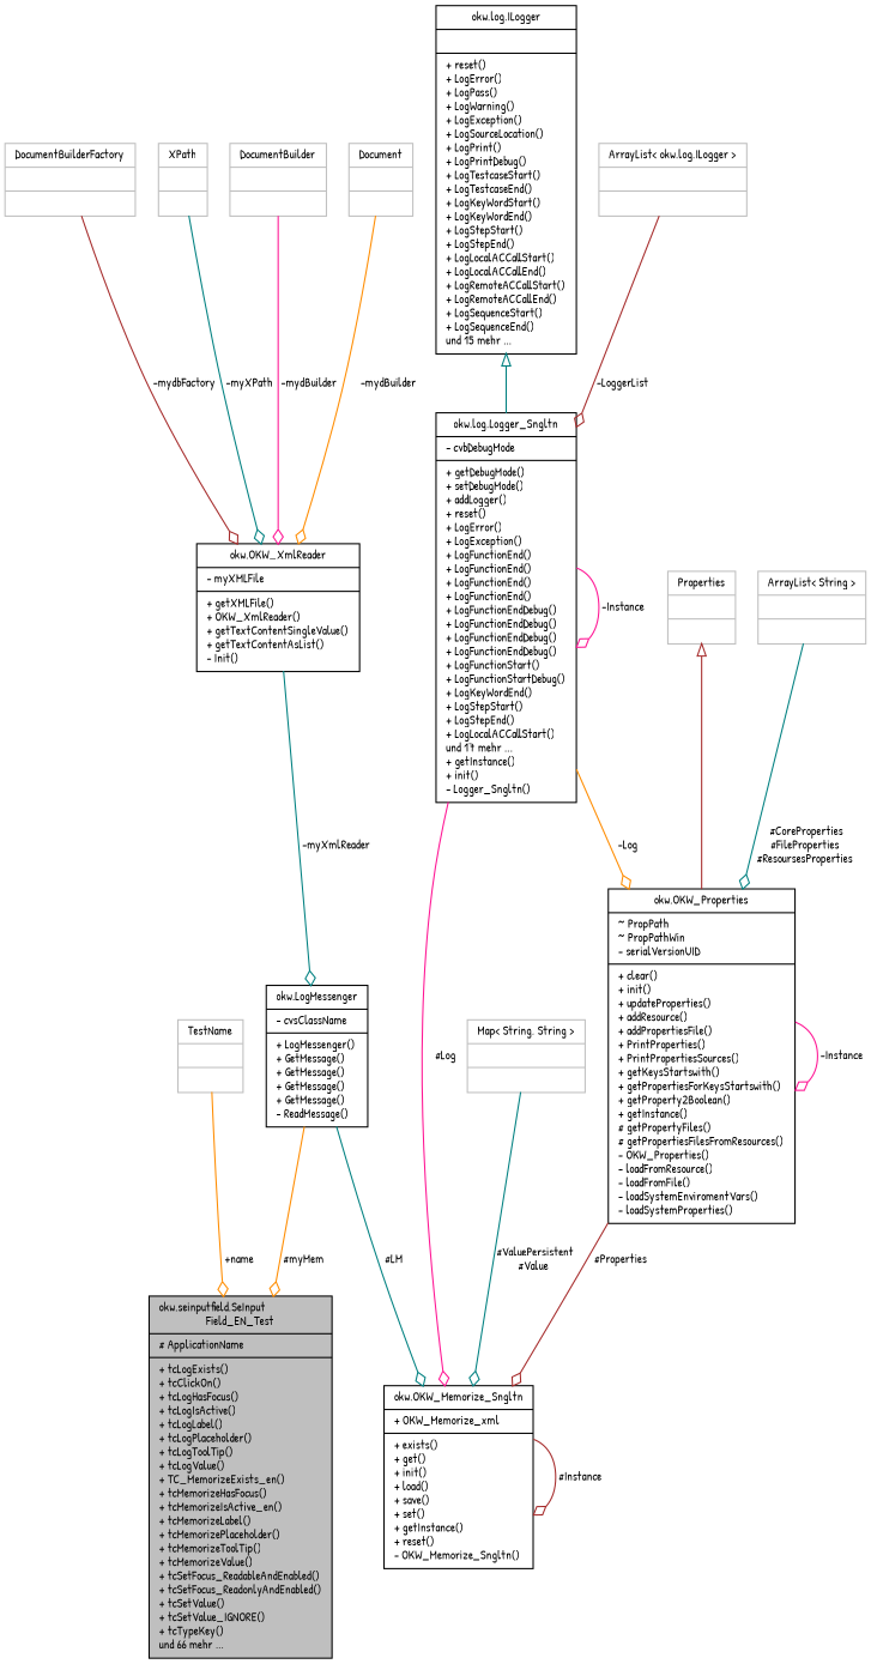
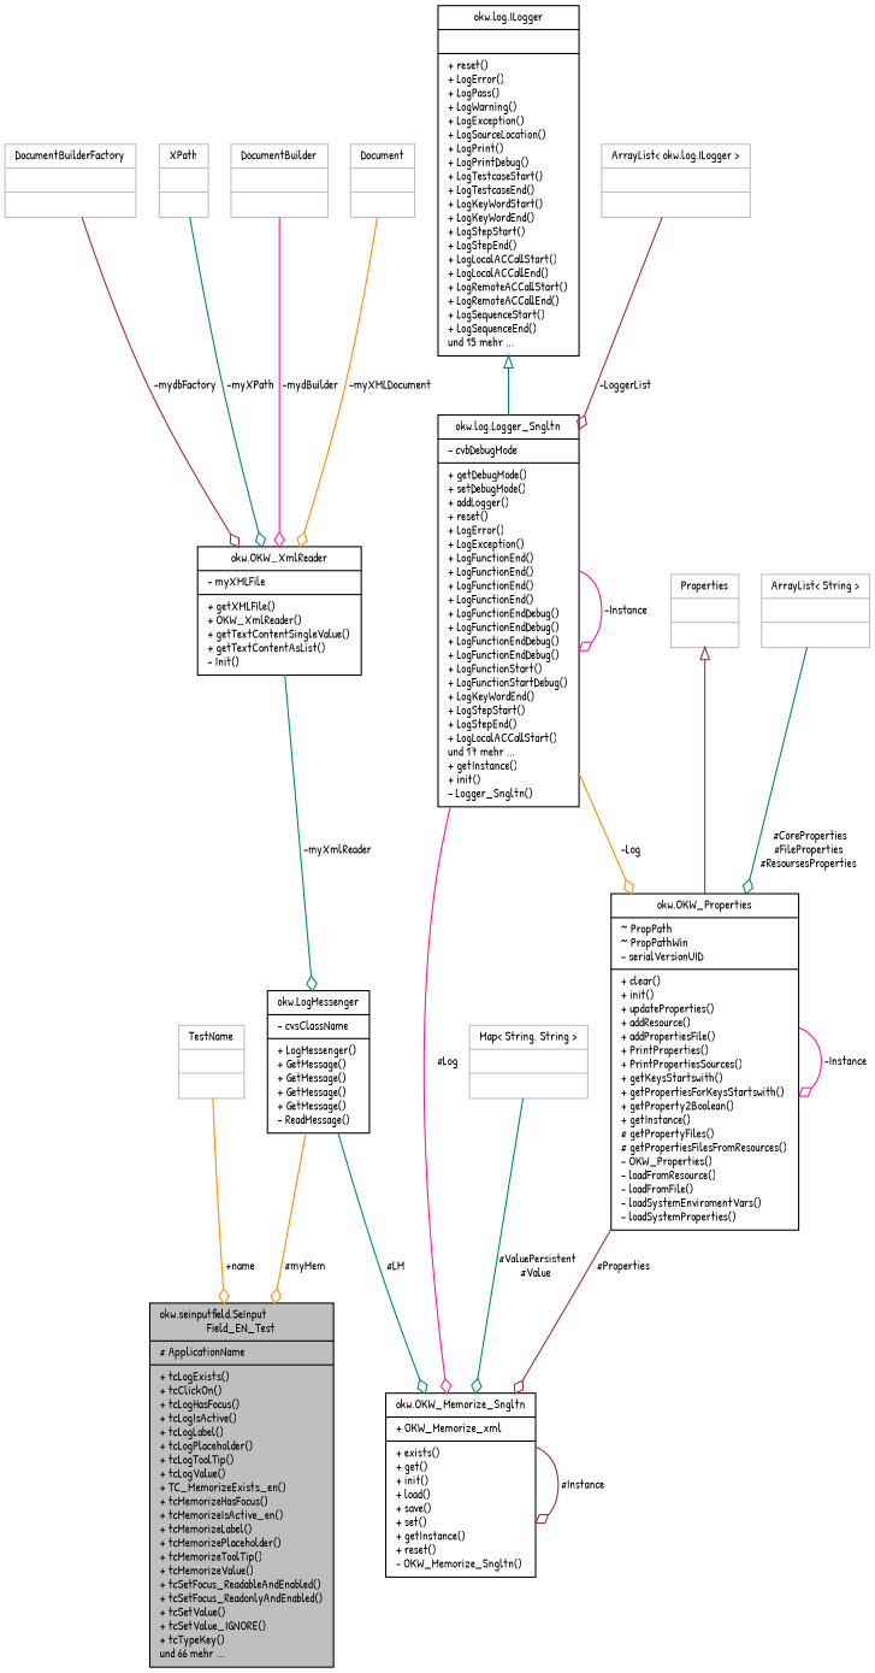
  digraph {
    fontname="Patrick Hand"
    node [color=grey75 fillcolor=white fontname="Patrick Hand" fontsize=10 shape=record style=filled]
    edge [arrowhead=odiamond color=teal fontname="Patrick Hand" fontsize=10 labelfontname=Helvetica labelfontsize=10 style=solid]
    n1 [color=black fillcolor=grey75 fontcolor=black height=0.2 label="{okw.seinputfield.SeInput\lField_EN_Test\n|# ApplicationName\l|+ tcLogExists()\l+ tcClickOn()\l+ tcLogHasFocus()\l+ tcLogIsActive()\l+ tcLogLabel()\l+ tcLogPlaceholder()\l+ tcLogToolTip()\l+ tcLogValue()\l+ TC_MemorizeExists_en()\l+ tcMemorizeHasFocus()\l+ tcMemorizeIsActive_en()\l+ tcMemorizeLabel()\l+ tcMemorizePlaceholder()\l+ tcMemorizeToolTip()\l+ tcMemorizeValue()\l+ tcSetFocus_ReadableAndEnabled()\l+ tcSetFocus_ReadonlyAndEnabled()\l+ tcSetValue()\l+ tcSetValue_IGNORE()\l+ tcTypeKey()\lund 66 mehr ...\l}" width=0.4]
    n2 [height=0.2 label="{TestName\n||}" width=0.4]
    n3 [color=black height=0.2 label="{okw.OKW_Memorize_Sngltn\n|+ OKW_Memorize_xml\l|+ exists()\l+ get()\l+ init()\l+ load()\l+ save()\l+ set()\l+ getInstance()\l+ reset()\l- OKW_Memorize_Sngltn()\l}" width=0.4]
    n4 [color=black height=0.2 label="{okw.LogMessenger\n|- cvsClassName\l|+ LogMessenger()\l+ GetMessage()\l+ GetMessage()\l+ GetMessage()\l+ GetMessage()\l- ReadMessage()\l}" width=0.4]
    n5 [color=black height=0.2 label="{okw.OKW_XmlReader\n|- myXMLFile\l|+ getXMLFile()\l+ OKW_XmlReader()\l+ getTextContentSingleValue()\l+ getTextContentAsList()\l- Init()\l}" width=0.4]
    n6 [height=0.2 label="{DocumentBuilderFactory\n||}" width=0.4]
    n7 [height=0.2 label="{XPath\n||}" width=0.4]
    n8 [height=0.2 label="{DocumentBuilder\n||}" width=0.4]
    n9 [height=0.2 label="{Document\n||}" width=0.4]
    n10 [height=0.2 label="{Map\< String, String \>\n||}" width=0.4]
    n11 [color=black height=0.2 label="{okw.OKW_Properties\n|~ PropPath\l~ PropPathWin\l- serialVersionUID\l|+ clear()\l+ init()\l+ updateProperties()\l+ addResource()\l+ addPropertiesFile()\l+ PrintProperties()\l+ PrintPropertiesSources()\l+ getKeysStartswith()\l+ getPropertiesForKeysStartswith()\l+ getProperty2Boolean()\l+ getInstance()\l# getPropertyFiles()\l# getPropertiesFilesFromResources()\l- OKW_Properties()\l- loadFromResource()\l- loadFromFile()\l- loadSystemEnviromentVars()\l- loadSystemProperties()\l}" width=0.4]
    n12 [height=0.2 label="{Properties\n||}" width=0.4]
    n13 [height=0.2 label="{ArrayList\< String \>\n||}" width=0.4]
    n14 [color=black height=0.2 label="{okw.log.Logger_Sngltn\n|- cvbDebugMode\l|+ getDebugMode()\l+ setDebugMode()\l+ addLogger()\l+ reset()\l+ LogError()\l+ LogException()\l+ LogFunctionEnd()\l+ LogFunctionEnd()\l+ LogFunctionEnd()\l+ LogFunctionEnd()\l+ LogFunctionEndDebug()\l+ LogFunctionEndDebug()\l+ LogFunctionEndDebug()\l+ LogFunctionEndDebug()\l+ LogFunctionStart()\l+ LogFunctionStartDebug()\l+ LogKeyWordEnd()\l+ LogStepStart()\l+ LogStepEnd()\l+ LogLocalACCallStart()\lund 17 mehr ...\l+ getInstance()\l+ init()\l- Logger_Sngltn()\l}" width=0.4]
    n15 [color=black height=0.2 label="{okw.log.ILogger\n||+ reset()\l+ LogError()\l+ LogPass()\l+ LogWarning()\l+ LogException()\l+ LogSourceLocation()\l+ LogPrint()\l+ LogPrintDebug()\l+ LogTestcaseStart()\l+ LogTestcaseEnd()\l+ LogKeyWordStart()\l+ LogKeyWordEnd()\l+ LogStepStart()\l+ LogStepEnd()\l+ LogLocalACCallStart()\l+ LogLocalACCallEnd()\l+ LogRemoteACCallStart()\l+ LogRemoteACCallEnd()\l+ LogSequenceStart()\l+ LogSequenceEnd()\lund 15 mehr ...\l}" width=0.4]
    n16 [height=0.2 label="{ArrayList\< okw.log.ILogger \>\n||}" width=0.4]
    n2 -> n1 [color=darkorange label=" +name"]
    n3 -> n3 [color=brown label=" #Instance"]
    n4 -> n1 [color=darkorange label=" #myMem"]
    n4 -> n3 [label=" #LM"]
    n5 -> n4 [label=" -myXmlReader"]
    n6 -> n5 [color=brown label=" -mydbFactory"]
    n7 -> n5 [label=" -myXPath"]
    n8 -> n5 [color=deeppink label=" -mydBuilder"]
-   n9 -> n5 [color=darkorange label=" -mydBuilder"]
+   n9 -> n5 [color=darkorange label=" -myXMLDocument"]
    n10 -> n3 [label=" #ValuePersistent\n#Value"]
    n11 -> n3 [color=brown label=" #Properties"]
    n11 -> n11 [color=deeppink label=" -Instance"]
    n12 -> n11 [arrowtail=onormal color=brown dir=back arrowhead=""]
    n13 -> n11 [label=" #CoreProperties\n#FileProperties\n#ResoursesProperties"]
    n14 -> n3 [color=deeppink label=" #Log"]
    n14 -> n11 [color=darkorange label=" -Log"]
    n14 -> n14 [color=deeppink label=" -Instance"]
    n15 -> n14 [arrowtail=onormal dir=back arrowhead=""]
    n16 -> n14 [color=brown label=" -LoggerList"]
  }
